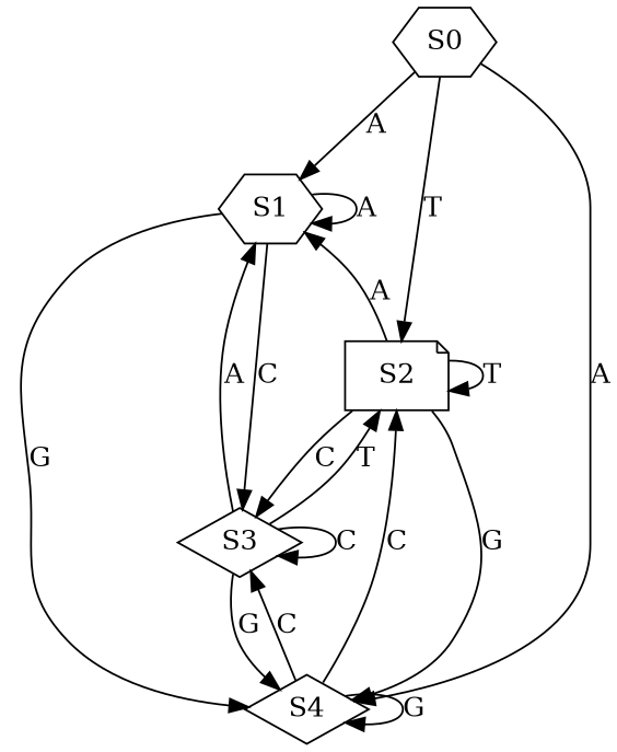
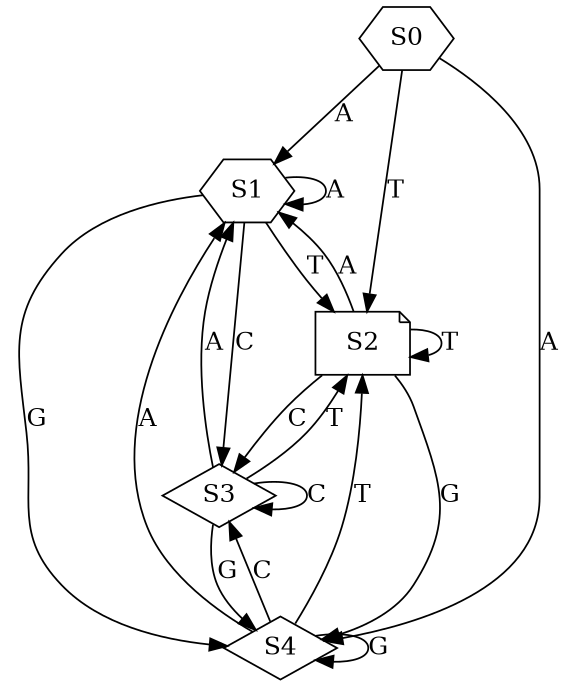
  strict digraph {
    node [shape=hexagon]
    S0
    S1
    S2 [shape=note]
    S4 [shape=diamond]
    S3 [shape=diamond]
    S0 -> S1 [label=A]
    S0 -> S2 [label=T]
    S0 -> S4 [label=A]
    S1 -> S1 [label=A]
+   S1 -> S2 [label=T]
    S1 -> S4 [label=G]
    S1 -> S3 [label=C]
    S2 -> S1 [label=A]
    S2 -> S2 [label=T]
    S2 -> S4 [label=G]
    S2 -> S3 [label=C]
-   S4 -> S2 [label=C]
+   S4 -> S1 [label=A]
+   S4 -> S2 [label=T]
    S4 -> S4 [label=G]
    S4 -> S3 [label=C]
    S3 -> S1 [label=A]
    S3 -> S2 [label=T]
    S3 -> S4 [label=G]
    S3 -> S3 [label=C]
  }
